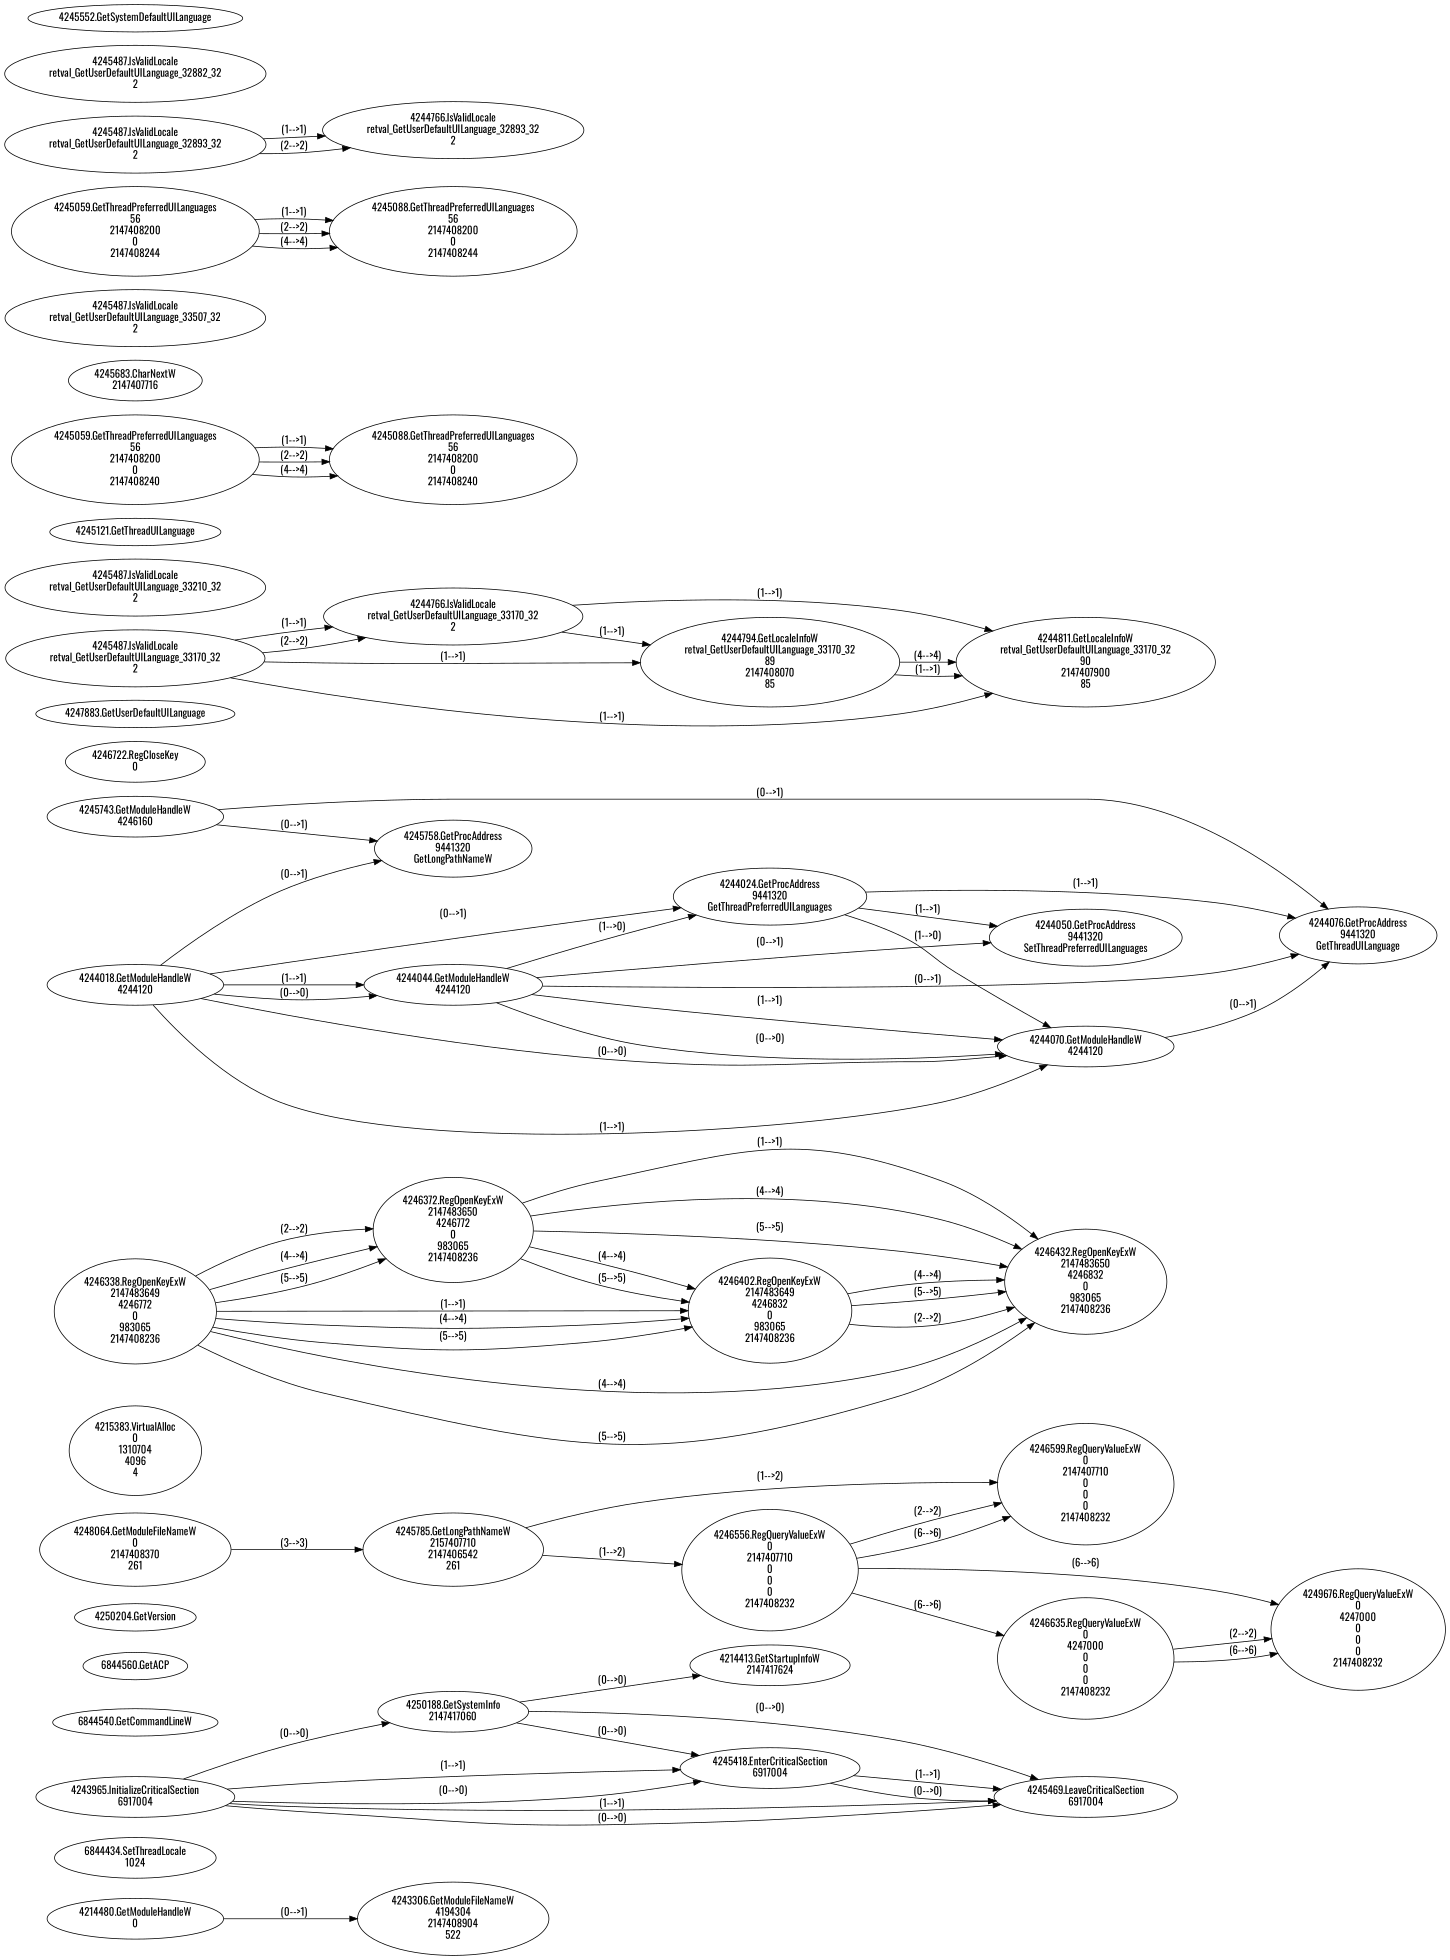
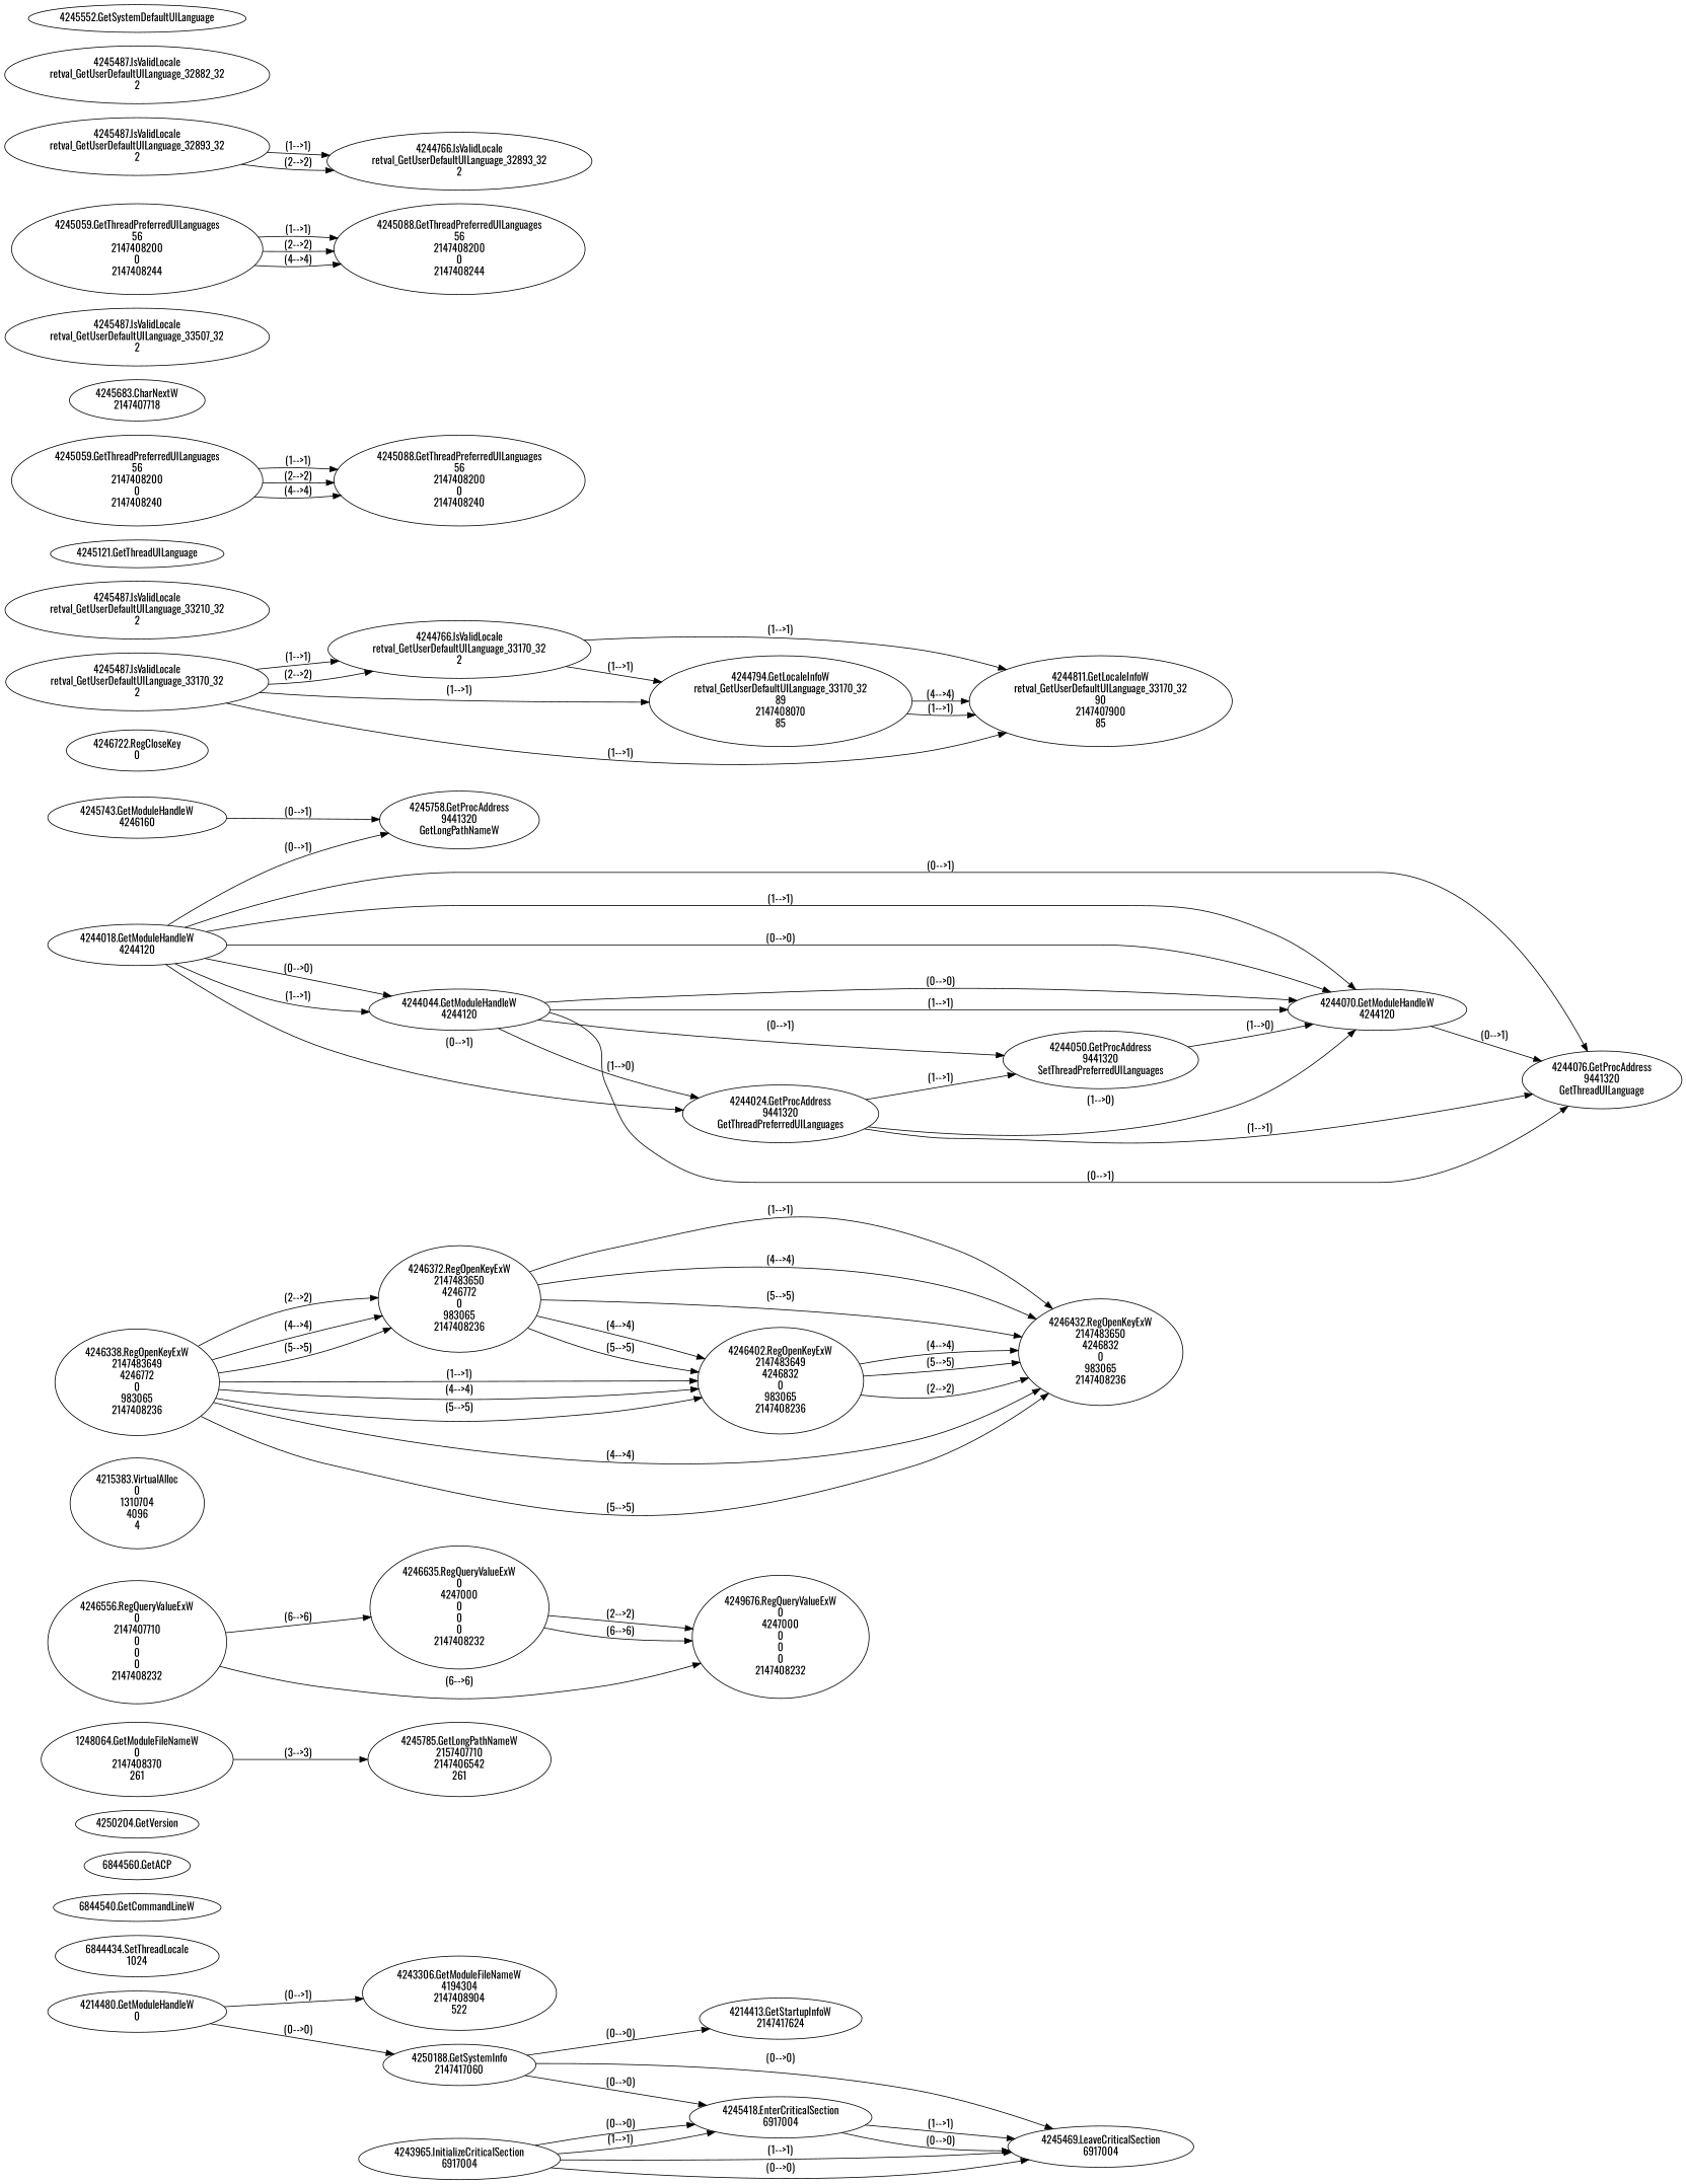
  digraph {
    fontname=Oswald
    rankdir=LR
    node [fontname=Oswald]
    edge [fontname=Oswald]
    n1 [label="4214480.GetModuleHandleW\n0"]
    n2 [label="4243306.GetModuleFileNameW\n4194304\n2147408904\n522"]
    n3 [label="6844434.SetThreadLocale\n1024"]
    n4 [label="4243965.InitializeCriticalSection\n6917004"]
    n5 [label="4250188.GetSystemInfo\n2147417060"]
    n6 [label="4245418.EnterCriticalSection\n6917004"]
    n7 [label="4245469.LeaveCriticalSection\n6917004"]
    n8 [label="4214413.GetStartupInfoW\n2147417624"]
    n9 [label="6844540.GetCommandLineW\n"]
    n10 [label="6844560.GetACP\n"]
    n11 [label="4250204.GetVersion\n"]
-   n12 [label="4248064.GetModuleFileNameW\n0\n2147408370\n261"]
+   n12 [label="1248064.GetModuleFileNameW\n0\n2147408370\n261"]
    n13 [label="4245785.GetLongPathNameW\n2157407710\n2147406542\n261"]
    n14 [label="4246556.RegQueryValueExW\n0\n2147407710\n0\n0\n0\n2147408232"]
-   n15 [label="4246599.RegQueryValueExW\n0\n2147407710\n0\n0\n0\n2147408232"]
    n16 [label="4215383.VirtualAlloc\n0\n1310704\n4096\n4"]
    n17 [label="4246338.RegOpenKeyExW\n2147483649\n4246772\n0\n983065\n2147408236"]
    n18 [label="4246372.RegOpenKeyExW\n2147483650\n4246772\n0\n983065\n2147408236"]
    n19 [label="4246402.RegOpenKeyExW\n2147483649\n4246832\n0\n983065\n2147408236"]
    n20 [label="4246432.RegOpenKeyExW\n2147483650\n4246832\n0\n983065\n2147408236"]
    n21 [label="4245743.GetModuleHandleW\n4246160"]
    n22 [label="4245758.GetProcAddress\n9441320\nGetLongPathNameW"]
    n23 [label="4246635.RegQueryValueExW\n0\n4247000\n0\n0\n0\n2147408232"]
    n24 [label="4249676.RegQueryValueExW\n0\n4247000\n0\n0\n0\n2147408232"]
    n25 [label="4246722.RegCloseKey\n0"]
-   n26 [label="4247883.GetUserDefaultUILanguage\n"]
    n27 [label="4245487.IsValidLocale\nretval_GetUserDefaultUILanguage_33170_32\n2"]
    n28 [label="4244766.IsValidLocale\nretval_GetUserDefaultUILanguage_33170_32\n2"]
    n29 [label="4244794.GetLocaleInfoW\nretval_GetUserDefaultUILanguage_33170_32\n89\n2147408070\n85"]
    n30 [label="4244811.GetLocaleInfoW\nretval_GetUserDefaultUILanguage_33170_32\n90\n2147407900\n85"]
    n31 [label="4244018.GetModuleHandleW\n4244120"]
    n32 [label="4244024.GetProcAddress\n9441320\nGetThreadPreferredUILanguages"]
    n33 [label="4244044.GetModuleHandleW\n4244120"]
    n34 [label="4244070.GetModuleHandleW\n4244120"]
    n35 [label="4244076.GetProcAddress\n9441320\nGetThreadUILanguage"]
    n36 [label="4244050.GetProcAddress\n9441320\nSetThreadPreferredUILanguages"]
    n37 [label="4245487.IsValidLocale\nretval_GetUserDefaultUILanguage_33210_32\n2"]
    n38 [label="4245121.GetThreadUILanguage\n"]
    n39 [label="4245059.GetThreadPreferredUILanguages\n56\n2147408200\n0\n2147408240"]
    n40 [label="4245088.GetThreadPreferredUILanguages\n56\n2147408200\n0\n2147408240"]
-   n41 [label="4245683.CharNextW\n2147407716"]
+   n41 [label="4245683.CharNextW\n2147407718"]
    n42 [label="4245487.IsValidLocale\nretval_GetUserDefaultUILanguage_33507_32\n2"]
    n43 [label="4245059.GetThreadPreferredUILanguages\n56\n2147408200\n0\n2147408244"]
    n44 [label="4245088.GetThreadPreferredUILanguages\n56\n2147408200\n0\n2147408244"]
    n45 [label="4245487.IsValidLocale\nretval_GetUserDefaultUILanguage_32893_32\n2"]
    n46 [label="4244766.IsValidLocale\nretval_GetUserDefaultUILanguage_32893_32\n2"]
    n47 [label="4245487.IsValidLocale\nretval_GetUserDefaultUILanguage_32882_32\n2"]
    n48 [label="4245552.GetSystemDefaultUILanguage\n"]
    n1 -> n2 [label="(0-->1)"]
-   n4 -> n5 [label="(0-->0)"]
+   n1 -> n5 [label="(0-->0)"]
    n4 -> n6 [label="(1-->1)"]
    n4 -> n6 [label="(0-->0)"]
    n4 -> n7 [label="(1-->1)"]
    n4 -> n7 [label="(0-->0)"]
    n5 -> n6 [label="(0-->0)"]
    n5 -> n7 [label="(0-->0)"]
    n5 -> n8 [label="(0-->0)"]
    n6 -> n7 [label="(1-->1)"]
    n6 -> n7 [label="(0-->0)"]
    n12 -> n13 [label="(3-->3)"]
-   n13 -> n14 [label="(1-->2)"]
-   n13 -> n15 [label="(1-->2)"]
-   n14 -> n15 [label="(2-->2)"]
-   n14 -> n15 [label="(6-->6)"]
    n14 -> n23 [label="(6-->6)"]
    n14 -> n24 [label="(6-->6)"]
    n17 -> n18 [label="(2-->2)"]
    n17 -> n18 [label="(4-->4)"]
    n17 -> n18 [label="(5-->5)"]
    n17 -> n19 [label="(1-->1)"]
    n17 -> n19 [label="(4-->4)"]
    n17 -> n19 [label="(5-->5)"]
    n17 -> n20 [label="(4-->4)"]
    n17 -> n20 [label="(5-->5)"]
    n18 -> n19 [label="(4-->4)"]
    n18 -> n19 [label="(5-->5)"]
    n18 -> n20 [label="(1-->1)"]
    n18 -> n20 [label="(4-->4)"]
    n18 -> n20 [label="(5-->5)"]
    n19 -> n20 [label="(2-->2)"]
    n19 -> n20 [label="(4-->4)"]
    n19 -> n20 [label="(5-->5)"]
    n21 -> n22 [label="(0-->1)"]
    n23 -> n24 [label="(2-->2)"]
    n23 -> n24 [label="(6-->6)"]
    n27 -> n28 [label="(1-->1)"]
    n27 -> n28 [label="(2-->2)"]
    n27 -> n29 [label="(1-->1)"]
    n27 -> n30 [label="(1-->1)"]
    n28 -> n29 [label="(1-->1)"]
    n28 -> n30 [label="(1-->1)"]
    n29 -> n30 [label="(1-->1)"]
    n29 -> n30 [label="(4-->4)"]
    n31 -> n22 [label="(0-->1)"]
    n31 -> n32 [label="(0-->1)"]
    n31 -> n33 [label="(1-->1)"]
    n31 -> n33 [label="(0-->0)"]
    n31 -> n34 [label="(1-->1)"]
    n31 -> n34 [label="(0-->0)"]
-   n21 -> n35 [label="(0-->1)"]
+   n31 -> n35 [label="(0-->1)"]
    n32 -> n34 [label="(1-->0)"]
    n32 -> n35 [label="(1-->1)"]
    n32 -> n36 [label="(1-->1)"]
    n33 -> n32 [label="(1-->0)"]
    n33 -> n34 [label="(1-->1)"]
    n33 -> n34 [label="(0-->0)"]
    n33 -> n35 [label="(0-->1)"]
    n33 -> n36 [label="(0-->1)"]
    n34 -> n35 [label="(0-->1)"]
+   n36 -> n34 [label="(1-->0)"]
    n39 -> n40 [label="(1-->1)"]
    n39 -> n40 [label="(2-->2)"]
    n39 -> n40 [label="(4-->4)"]
    n43 -> n44 [label="(1-->1)"]
    n43 -> n44 [label="(2-->2)"]
    n43 -> n44 [label="(4-->4)"]
    n45 -> n46 [label="(1-->1)"]
    n45 -> n46 [label="(2-->2)"]
  }
